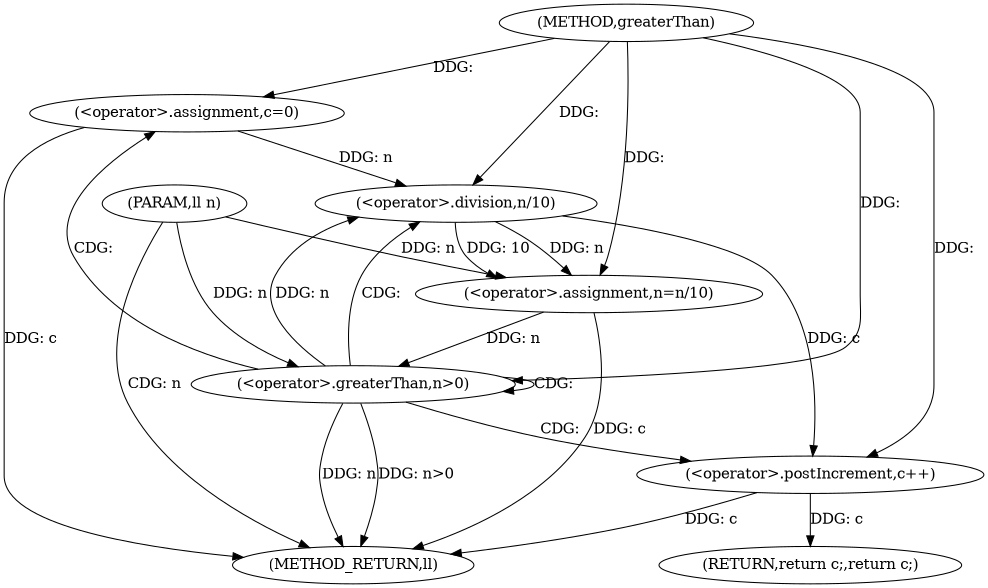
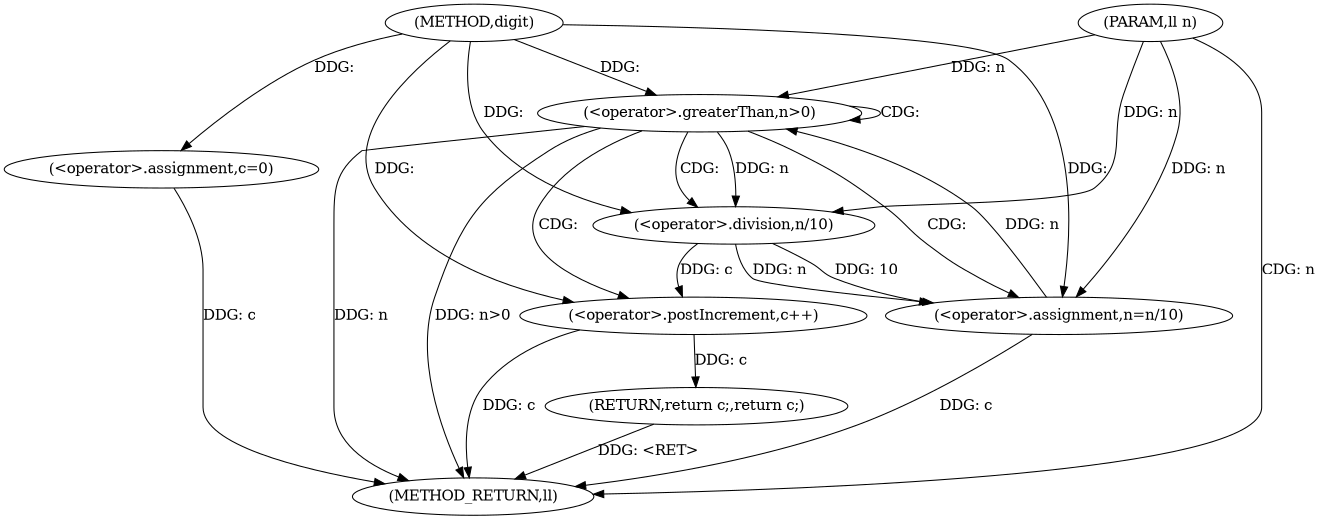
  digraph {
-   n1 [label="(METHOD,greaterThan)"]
+   n1 [label="(METHOD,digit)"]
    n2 [label="(<operator>.assignment,c=0)"]
    n3 [label="(<operator>.greaterThan,n>0)"]
    n4 [label="(<operator>.assignment,n=n/10)"]
    n5 [label="(<operator>.postIncrement,c++)"]
    n6 [label="(<operator>.division,n/10)"]
    n7 [label="(PARAM,ll n)"]
    n8 [label="(METHOD_RETURN,ll)"]
    n9 [label="(RETURN,return c;,return c;)"]
    n1 -> n2 [label="DDG: "]
    n1 -> n3 [label="DDG: "]
    n1 -> n4 [label="DDG: "]
    n1 -> n5 [label="DDG: "]
    n1 -> n6 [label="DDG: "]
    n2 -> n8 [label="DDG: c"]
    n3 -> n3 [label="CDG: "]
-   n3 -> n2 [label="CDG: "]
+   n3 -> n4 [label="CDG: "]
    n3 -> n5 [label="CDG: "]
    n3 -> n6 [label="DDG: n"]
    n3 -> n6 [label="CDG: "]
    n3 -> n8 [label="DDG: n"]
    n3 -> n8 [label="DDG: n>0"]
    n4 -> n3 [label="DDG: n"]
    n4 -> n8 [label="DDG: c"]
    n5 -> n8 [label="DDG: c"]
    n5 -> n9 [label="DDG: c"]
    n6 -> n4 [label="DDG: 10"]
    n6 -> n4 [label="DDG: n"]
    n6 -> n5 [label="DDG: c"]
    n7 -> n3 [label="DDG: n"]
    n7 -> n4 [label="DDG: n"]
-   n2 -> n6 [label="DDG: n"]
+   n7 -> n6 [label="DDG: n"]
    n7 -> n8 [label="CDG: n"]
+   n9 -> n8 [label="DDG: <RET>"]
  }
